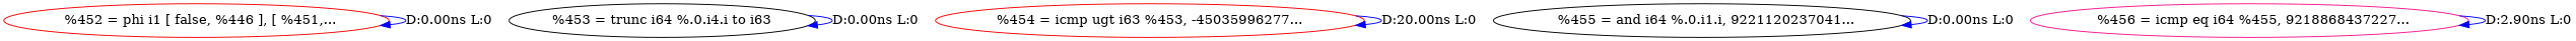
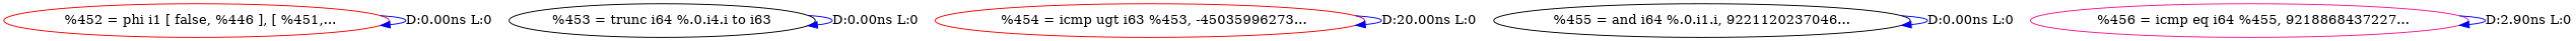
  digraph {
    node [color=red]
    edge [color=blue]
    n1 [label="  %452 = phi i1 [ false, %446 ], [ %451,..."]
    n2 [color=black label="%453 = trunc i64 %.0.i4.i to i63"]
-   n3 [label="%454 = icmp ugt i63 %453, -45035996277..."]
-   n4 [color=black label="  %455 = and i64 %.0.i1.i, 9221120237041..."]
+   n3 [label="  %454 = icmp ugt i63 %453, -45035996273..."]
+   n4 [color=black label="%455 = and i64 %.0.i1.i, 9221120237046..."]
    n5 [color=deeppink label="  %456 = icmp eq i64 %455, 9218868437227..."]
    n1 -> n1 [label="D:0.00ns L:0"]
    n2 -> n2 [label="D:0.00ns L:0"]
    n3 -> n3 [label="D:20.00ns L:0"]
    n4 -> n4 [label="D:0.00ns L:0"]
    n5 -> n5 [label="D:2.90ns L:0"]
  }
